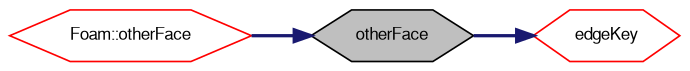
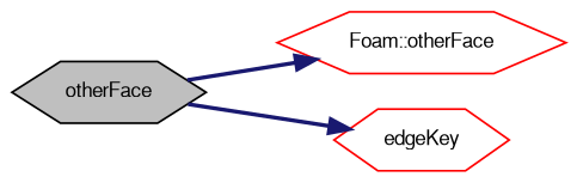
  digraph {
    rankdir=LR
    node [color=red fontname=FreeSans fontsize=10 shape=hexagon]
    edge [color=midnightblue fontname=FreeSans fontsize=10 labelfontname=FreeSans labelfontsize=10 style=bold]
    n1 [color=black fillcolor=grey75 fontcolor=black height=0.2 label=otherFace style=filled width=0.4]
    n2 [height=0.2 label="Foam::otherFace" width=0.4]
    n3 [height=0.2 label=edgeKey width=0.4]
-   n2 -> n1
+   n1 -> n2
    n1 -> n3
  }
